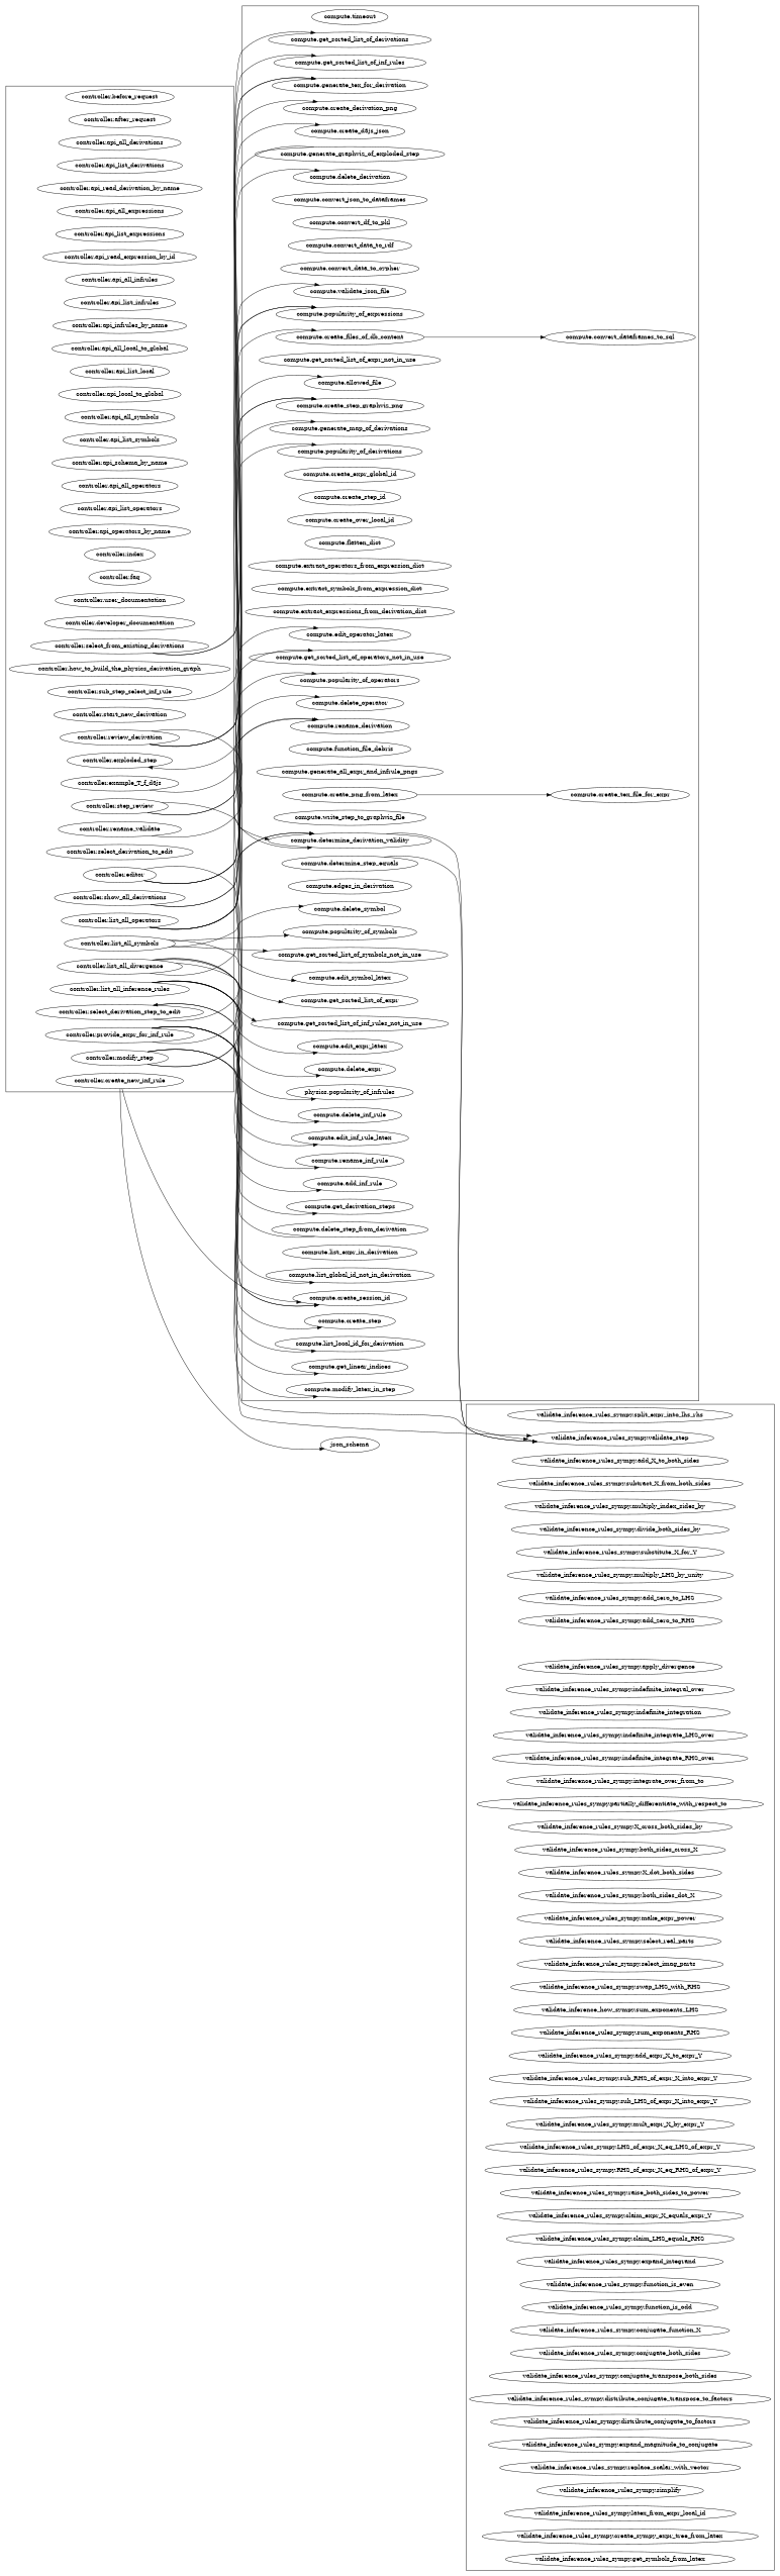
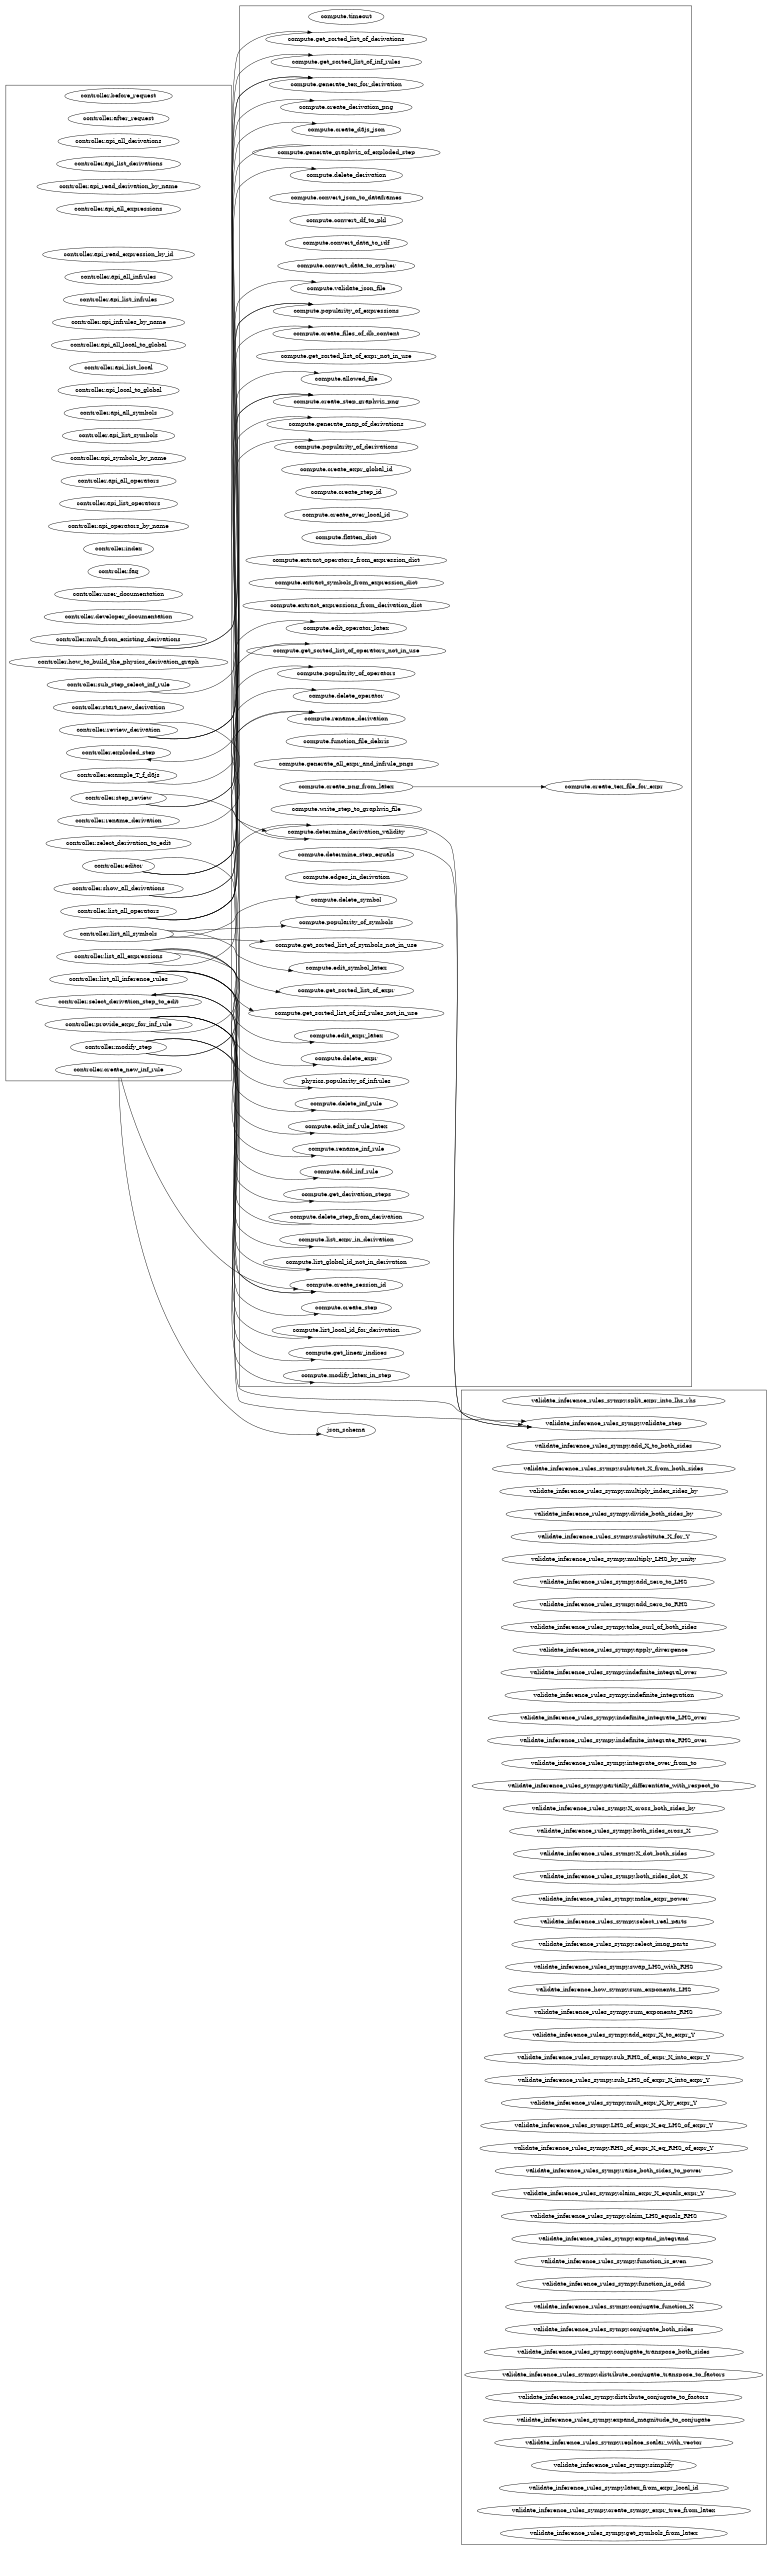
  digraph {
    rankdir=LR
    "validate_inference_rules_sympy.split_expr_into_lhs_rhs"
    "validate_inference_rules_sympy.validate_step"
    "validate_inference_rules_sympy.add_X_to_both_sides"
    "validate_inference_rules_sympy.subtract_X_from_both_sides"
    n5 [label="validate_inference_rules_sympy.multiply_index_sides_by"]
    "validate_inference_rules_sympy.divide_both_sides_by"
    "validate_inference_rules_sympy.substitute_X_for_Y"
    "validate_inference_rules_sympy.multiply_LHS_by_unity"
    "validate_inference_rules_sympy.add_zero_to_LHS"
    "validate_inference_rules_sympy.add_zero_to_RHS"
+   "validate_inference_rules_sympy.take_curl_of_both_sides"
    "validate_inference_rules_sympy.apply_divergence"
    "validate_inference_rules_sympy.indefinite_integral_over"
    "validate_inference_rules_sympy.indefinite_integration"
    "validate_inference_rules_sympy.indefinite_integrate_LHS_over"
    "validate_inference_rules_sympy.indefinite_integrate_RHS_over"
    "validate_inference_rules_sympy.integrate_over_from_to"
    "validate_inference_rules_sympy.partially_differentiate_with_respect_to"
    "validate_inference_rules_sympy.X_cross_both_sides_by"
    "validate_inference_rules_sympy.both_sides_cross_X"
    "validate_inference_rules_sympy.X_dot_both_sides"
    "validate_inference_rules_sympy.both_sides_dot_X"
    "validate_inference_rules_sympy.make_expr_power"
    "validate_inference_rules_sympy.select_real_parts"
    "validate_inference_rules_sympy.select_imag_parts"
    "validate_inference_rules_sympy.swap_LHS_with_RHS"
    n27 [label="validate_inference_how_sympy.sum_exponents_LHS"]
    "validate_inference_rules_sympy.sum_exponents_RHS"
    "validate_inference_rules_sympy.add_expr_X_to_expr_Y"
    "validate_inference_rules_sympy.sub_RHS_of_expr_X_into_expr_Y"
    "validate_inference_rules_sympy.sub_LHS_of_expr_X_into_expr_Y"
    "validate_inference_rules_sympy.mult_expr_X_by_expr_Y"
    "validate_inference_rules_sympy.LHS_of_expr_X_eq_LHS_of_expr_Y"
    "validate_inference_rules_sympy.RHS_of_expr_X_eq_RHS_of_expr_Y"
    "validate_inference_rules_sympy.raise_both_sides_to_power"
    "validate_inference_rules_sympy.claim_expr_X_equals_expr_Y"
    "validate_inference_rules_sympy.claim_LHS_equals_RHS"
    "validate_inference_rules_sympy.expand_integrand"
    "validate_inference_rules_sympy.function_is_even"
    "validate_inference_rules_sympy.function_is_odd"
    "validate_inference_rules_sympy.conjugate_function_X"
    "validate_inference_rules_sympy.conjugate_both_sides"
    "validate_inference_rules_sympy.conjugate_transpose_both_sides"
    "validate_inference_rules_sympy.distribute_conjugate_transpose_to_factors"
    "validate_inference_rules_sympy.distribute_conjugate_to_factors"
    "validate_inference_rules_sympy.expand_magnitude_to_conjugate"
    "validate_inference_rules_sympy.replace_scalar_with_vector"
    "validate_inference_rules_sympy.simplify"
    "validate_inference_rules_sympy.latex_from_expr_local_id"
    "validate_inference_rules_sympy.create_sympy_expr_tree_from_latex"
    "validate_inference_rules_sympy.get_symbols_from_latex"
    "controller.before_request"
    "controller.after_request"
    "controller.api_all_derivations"
    "controller.api_list_derivations"
    "controller.api_read_derivation_by_name"
    "controller.api_all_expressions"
-   "controller.api_list_expressions"
    "controller.api_read_expression_by_id"
    "controller.api_all_infrules"
    "controller.api_list_infrules"
    "controller.api_infrules_by_name"
    "controller.api_all_local_to_global"
    "controller.api_list_local"
    "controller.api_local_to_global"
    "controller.api_all_symbols"
    "controller.api_list_symbols"
-   "controller.api_symbols_by_name" [label="controller.api_schema_by_name"]
+   "controller.api_symbols_by_name"
    "controller.api_all_operators"
    "controller.api_list_operators"
    "controller.api_operators_by_name"
    "controller.index"
    "controller.faq"
    "controller.user_documentation"
    "controller.developer_documentation"
    "controller.example_T_f_d3js"
    "controller.how_to_build_the_physics_derivation_graph"
    "controller.editor"
    "controller.start_new_derivation"
    "controller.show_all_derivations"
    "controller.list_all_operators"
    "controller.list_all_symbols"
-   "controller.list_all_expressions" [label="controller.list_all_divergence"]
+   "controller.list_all_expressions"
    "controller.list_all_inference_rules"
    "controller.select_derivation_to_edit"
    "controller.select_derivation_step_to_edit"
-   "controller.select_from_existing_derivations"
+   "controller.select_from_existing_derivations" [label="controller.mult_from_existing_derivations"]
    n88 [label="controller.sub_step_select_inf_rule"]
    "controller.provide_expr_for_inf_rule"
    "controller.step_review"
-   "controller.rename_derivation" [label="controller.rename_validate"]
+   "controller.rename_derivation"
    "controller.review_derivation"
    "controller.modify_step"
    "controller.exploded_step"
    "controller.create_new_inf_rule"
    "compute.timeout"
    "compute.allowed_file"
    "compute.validate_json_file"
    "compute.create_session_id"
    "compute.get_linear_indices"
    "compute.list_local_id_for_derivation"
    "compute.list_global_id_not_in_derivation"
    "compute.create_files_of_db_content"
    "compute.convert_json_to_dataframes"
    "compute.convert_df_to_pkl"
-   "compute.convert_dataframes_to_sql"
    "compute.convert_data_to_rdf"
    "compute.convert_data_to_cypher"
    "compute.get_sorted_list_of_symbols_not_in_use"
    "compute.get_sorted_list_of_operators_not_in_use"
    "compute.get_sorted_list_of_expr"
    "compute.get_sorted_list_of_expr_not_in_use"
    "compute.get_sorted_list_of_inf_rules_not_in_use"
    "compute.get_sorted_list_of_inf_rules"
    "compute.get_sorted_list_of_derivations"
    "compute.get_derivation_steps"
    "compute.create_expr_global_id"
    "compute.create_step_id"
    n119 [label="compute.create_over_local_id"]
    "compute.flatten_dict"
    "compute.extract_operators_from_expression_dict"
    "compute.extract_symbols_from_expression_dict"
    "compute.extract_expressions_from_derivation_dict"
    "compute.popularity_of_derivations"
    "compute.popularity_of_operators"
    "compute.popularity_of_symbols"
    "compute.popularity_of_expressions"
    n128 [label="physics.popularity_of_infrules"]
    n129 [label="compute.function_file_debris"]
    "compute.generate_all_expr_and_infrule_pngs"
    "compute.create_tex_file_for_expr"
    "compute.generate_map_of_derivations"
    "compute.write_step_to_graphviz_file"
    "compute.generate_tex_for_derivation"
    "compute.list_expr_in_derivation"
    "compute.edges_in_derivation"
    "compute.create_d3js_json"
    "compute.create_derivation_png"
    "compute.create_step_graphviz_png"
    "compute.generate_graphviz_of_exploded_step"
    "compute.create_png_from_latex"
    "compute.modify_latex_in_step"
    "compute.delete_step_from_derivation"
    "compute.delete_derivation"
    "compute.add_inf_rule"
    "compute.delete_inf_rule"
    "compute.rename_derivation"
    "compute.rename_inf_rule"
    "compute.edit_operator_latex"
    "compute.edit_symbol_latex"
    "compute.edit_inf_rule_latex"
    "compute.edit_expr_latex"
    "compute.delete_symbol"
    "compute.delete_operator"
    "compute.delete_expr"
    "compute.create_step"
    "compute.determine_derivation_validity"
    n158 [label="compute.determine_step_equals"]
    json_schema
    subgraph cluster_1 {
      "validate_inference_rules_sympy.split_expr_into_lhs_rhs"
      "validate_inference_rules_sympy.validate_step"
      "validate_inference_rules_sympy.add_X_to_both_sides"
      "validate_inference_rules_sympy.subtract_X_from_both_sides"
      n5
      "validate_inference_rules_sympy.divide_both_sides_by"
      "validate_inference_rules_sympy.substitute_X_for_Y"
      "validate_inference_rules_sympy.multiply_LHS_by_unity"
      "validate_inference_rules_sympy.add_zero_to_LHS"
      "validate_inference_rules_sympy.add_zero_to_RHS"
+     "validate_inference_rules_sympy.take_curl_of_both_sides"
      "validate_inference_rules_sympy.apply_divergence"
      "validate_inference_rules_sympy.indefinite_integral_over"
      "validate_inference_rules_sympy.indefinite_integration"
      "validate_inference_rules_sympy.indefinite_integrate_LHS_over"
      "validate_inference_rules_sympy.indefinite_integrate_RHS_over"
      "validate_inference_rules_sympy.integrate_over_from_to"
      "validate_inference_rules_sympy.partially_differentiate_with_respect_to"
      "validate_inference_rules_sympy.X_cross_both_sides_by"
      "validate_inference_rules_sympy.both_sides_cross_X"
      "validate_inference_rules_sympy.X_dot_both_sides"
      "validate_inference_rules_sympy.both_sides_dot_X"
      "validate_inference_rules_sympy.make_expr_power"
      "validate_inference_rules_sympy.select_real_parts"
      "validate_inference_rules_sympy.select_imag_parts"
      "validate_inference_rules_sympy.swap_LHS_with_RHS"
      n27
      "validate_inference_rules_sympy.sum_exponents_RHS"
      "validate_inference_rules_sympy.add_expr_X_to_expr_Y"
      "validate_inference_rules_sympy.sub_RHS_of_expr_X_into_expr_Y"
      "validate_inference_rules_sympy.sub_LHS_of_expr_X_into_expr_Y"
      "validate_inference_rules_sympy.mult_expr_X_by_expr_Y"
      "validate_inference_rules_sympy.LHS_of_expr_X_eq_LHS_of_expr_Y"
      "validate_inference_rules_sympy.RHS_of_expr_X_eq_RHS_of_expr_Y"
      "validate_inference_rules_sympy.raise_both_sides_to_power"
      "validate_inference_rules_sympy.claim_expr_X_equals_expr_Y"
      "validate_inference_rules_sympy.claim_LHS_equals_RHS"
      "validate_inference_rules_sympy.expand_integrand"
      "validate_inference_rules_sympy.function_is_even"
      "validate_inference_rules_sympy.function_is_odd"
      "validate_inference_rules_sympy.conjugate_function_X"
      "validate_inference_rules_sympy.conjugate_both_sides"
      "validate_inference_rules_sympy.conjugate_transpose_both_sides"
      "validate_inference_rules_sympy.distribute_conjugate_transpose_to_factors"
      "validate_inference_rules_sympy.distribute_conjugate_to_factors"
      "validate_inference_rules_sympy.expand_magnitude_to_conjugate"
      "validate_inference_rules_sympy.replace_scalar_with_vector"
      "validate_inference_rules_sympy.simplify"
      "validate_inference_rules_sympy.latex_from_expr_local_id"
      "validate_inference_rules_sympy.create_sympy_expr_tree_from_latex"
      "validate_inference_rules_sympy.get_symbols_from_latex"
    }
    subgraph cluster_2 {
      "controller.before_request"
      "controller.after_request"
      "controller.api_all_derivations"
      "controller.api_list_derivations"
      "controller.api_read_derivation_by_name"
      "controller.api_all_expressions"
-     "controller.api_list_expressions"
      "controller.api_read_expression_by_id"
      "controller.api_all_infrules"
      "controller.api_list_infrules"
      "controller.api_infrules_by_name"
      "controller.api_all_local_to_global"
      "controller.api_list_local"
      "controller.api_local_to_global"
      "controller.api_all_symbols"
      "controller.api_list_symbols"
      "controller.api_symbols_by_name"
      "controller.api_all_operators"
      "controller.api_list_operators"
      "controller.api_operators_by_name"
      "controller.index"
      "controller.faq"
      "controller.user_documentation"
      "controller.developer_documentation"
      "controller.example_T_f_d3js"
      "controller.how_to_build_the_physics_derivation_graph"
      "controller.editor"
      "controller.start_new_derivation"
      "controller.show_all_derivations"
      "controller.list_all_operators"
      "controller.list_all_symbols"
      "controller.list_all_expressions"
      "controller.list_all_inference_rules"
      "controller.select_derivation_to_edit"
      "controller.select_derivation_step_to_edit"
      "controller.select_from_existing_derivations"
      n88
      "controller.provide_expr_for_inf_rule"
      "controller.step_review"
      "controller.rename_derivation"
      "controller.review_derivation"
      "controller.modify_step"
      "controller.exploded_step"
      "controller.create_new_inf_rule"
    }
    subgraph cluster_3 {
      "compute.timeout"
      "compute.allowed_file"
      "compute.validate_json_file"
      "compute.create_session_id"
      "compute.get_linear_indices"
      "compute.list_local_id_for_derivation"
      "compute.list_global_id_not_in_derivation"
      "compute.create_files_of_db_content"
      "compute.convert_json_to_dataframes"
      "compute.convert_df_to_pkl"
-     "compute.convert_dataframes_to_sql"
      "compute.convert_data_to_rdf"
      "compute.convert_data_to_cypher"
      "compute.get_sorted_list_of_symbols_not_in_use"
      "compute.get_sorted_list_of_operators_not_in_use"
      "compute.get_sorted_list_of_expr"
      "compute.get_sorted_list_of_expr_not_in_use"
      "compute.get_sorted_list_of_inf_rules_not_in_use"
      "compute.get_sorted_list_of_inf_rules"
      "compute.get_sorted_list_of_derivations"
      "compute.get_derivation_steps"
      "compute.create_expr_global_id"
      "compute.create_step_id"
      n119
      "compute.flatten_dict"
      "compute.extract_operators_from_expression_dict"
      "compute.extract_symbols_from_expression_dict"
      "compute.extract_expressions_from_derivation_dict"
      "compute.popularity_of_derivations"
      "compute.popularity_of_operators"
      "compute.popularity_of_symbols"
      "compute.popularity_of_expressions"
      n128
      n129
      "compute.generate_all_expr_and_infrule_pngs"
      "compute.create_tex_file_for_expr"
      "compute.generate_map_of_derivations"
      "compute.write_step_to_graphviz_file"
      "compute.generate_tex_for_derivation"
      "compute.list_expr_in_derivation"
      "compute.edges_in_derivation"
      "compute.create_d3js_json"
      "compute.create_derivation_png"
      "compute.create_step_graphviz_png"
      "compute.generate_graphviz_of_exploded_step"
      "compute.create_png_from_latex"
      "compute.modify_latex_in_step"
      "compute.delete_step_from_derivation"
      "compute.delete_derivation"
      "compute.add_inf_rule"
      "compute.delete_inf_rule"
      "compute.rename_derivation"
      "compute.rename_inf_rule"
      "compute.edit_operator_latex"
      "compute.edit_symbol_latex"
      "compute.edit_inf_rule_latex"
      "compute.edit_expr_latex"
      "compute.delete_symbol"
      "compute.delete_operator"
      "compute.delete_expr"
      "compute.create_step"
      "compute.determine_derivation_validity"
      n158
    }
    "controller.example_T_f_d3js" -> "compute.delete_derivation"
    "controller.editor" -> "compute.allowed_file"
    "controller.editor" -> "compute.validate_json_file"
    "controller.editor" -> "compute.create_session_id"
    "controller.editor" -> "compute.create_files_of_db_content"
    "controller.show_all_derivations" -> "compute.popularity_of_derivations"
    "controller.show_all_derivations" -> "compute.generate_map_of_derivations"
    "controller.list_all_operators" -> "compute.get_sorted_list_of_operators_not_in_use"
    "controller.list_all_operators" -> "compute.popularity_of_operators"
    "controller.list_all_operators" -> "compute.edit_operator_latex"
    "controller.list_all_operators" -> "compute.delete_operator"
    "controller.list_all_symbols" -> "compute.get_sorted_list_of_symbols_not_in_use"
    "controller.list_all_symbols" -> "compute.popularity_of_symbols"
    "controller.list_all_symbols" -> "compute.edit_symbol_latex"
    "controller.list_all_symbols" -> "compute.delete_symbol"
    "controller.list_all_expressions" -> "compute.get_sorted_list_of_expr"
    "controller.list_all_expressions" -> "compute.get_sorted_list_of_inf_rules_not_in_use"
    "controller.list_all_expressions" -> "compute.popularity_of_expressions"
    "controller.list_all_expressions" -> "compute.edit_expr_latex"
    "controller.list_all_expressions" -> "compute.delete_expr"
    "controller.list_all_inference_rules" -> n128
    "controller.list_all_inference_rules" -> "compute.add_inf_rule"
    "controller.list_all_inference_rules" -> "compute.delete_inf_rule"
    "controller.list_all_inference_rules" -> "compute.rename_inf_rule"
    "controller.list_all_inference_rules" -> "compute.edit_inf_rule_latex"
    "controller.select_derivation_step_to_edit" -> "compute.get_derivation_steps"
-   "controller.select_derivation_step_to_edit" -> "compute.determine_derivation_validity"
+   "controller.select_derivation_step_to_edit" -> "compute.list_expr_in_derivation"
    "controller.select_from_existing_derivations" -> "compute.get_sorted_list_of_derivations"
    "controller.select_from_existing_derivations" -> "compute.generate_tex_for_derivation"
    n88 -> "compute.get_sorted_list_of_inf_rules"
    "controller.provide_expr_for_inf_rule" -> "validate_inference_rules_sympy.validate_step"
    "controller.provide_expr_for_inf_rule" -> "compute.create_session_id"
    "controller.provide_expr_for_inf_rule" -> "compute.list_local_id_for_derivation"
    "controller.provide_expr_for_inf_rule" -> "compute.list_global_id_not_in_derivation"
    "controller.provide_expr_for_inf_rule" -> "compute.create_step"
    "controller.provide_expr_for_inf_rule" -> "compute.determine_derivation_validity"
    "controller.step_review" -> "compute.popularity_of_expressions"
    "controller.step_review" -> "compute.create_step_graphviz_png"
    "controller.step_review" -> "compute.determine_derivation_validity"
    "controller.rename_derivation" -> "compute.rename_derivation"
    "controller.review_derivation" -> "compute.generate_tex_for_derivation"
    "controller.review_derivation" -> "compute.create_d3js_json"
    "controller.review_derivation" -> "compute.create_derivation_png"
    "controller.review_derivation" -> "compute.determine_derivation_validity"
    "controller.modify_step" -> "validate_inference_rules_sympy.validate_step"
    "controller.modify_step" -> "compute.get_linear_indices"
    "controller.modify_step" -> "compute.create_step_graphviz_png"
    "controller.modify_step" -> "compute.modify_latex_in_step"
    "controller.modify_step" -> "compute.rename_derivation"
    "controller.create_new_inf_rule" -> "compute.create_session_id"
    "controller.create_new_inf_rule" -> json_schema
-   "compute.create_files_of_db_content" -> "compute.convert_dataframes_to_sql"
    "compute.generate_graphviz_of_exploded_step" -> "controller.exploded_step"
    "compute.create_png_from_latex" -> "compute.create_tex_file_for_expr"
    "compute.delete_step_from_derivation" -> "controller.select_derivation_step_to_edit"
    "compute.determine_derivation_validity" -> "validate_inference_rules_sympy.validate_step"
    n158 -> "validate_inference_rules_sympy.validate_step"
  }
